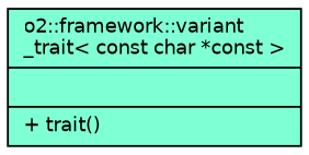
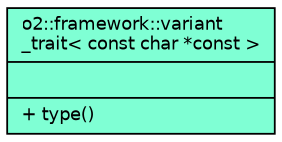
  digraph {
-   n1 [color=black fillcolor=aquamarine fontcolor=black fontname=Helvetica fontsize=10 height=0.2 label="{o2::framework::variant\l_trait\< const char *const  \>\n||+ trait()\l}" shape=record style=filled width=0.4]
+   n1 [color=black fillcolor=aquamarine fontcolor=black fontname=Helvetica fontsize=10 height=0.2 label="{o2::framework::variant\l_trait\< const char *const  \>\n||+ type()\l}" shape=record style=filled width=0.4]
  }
